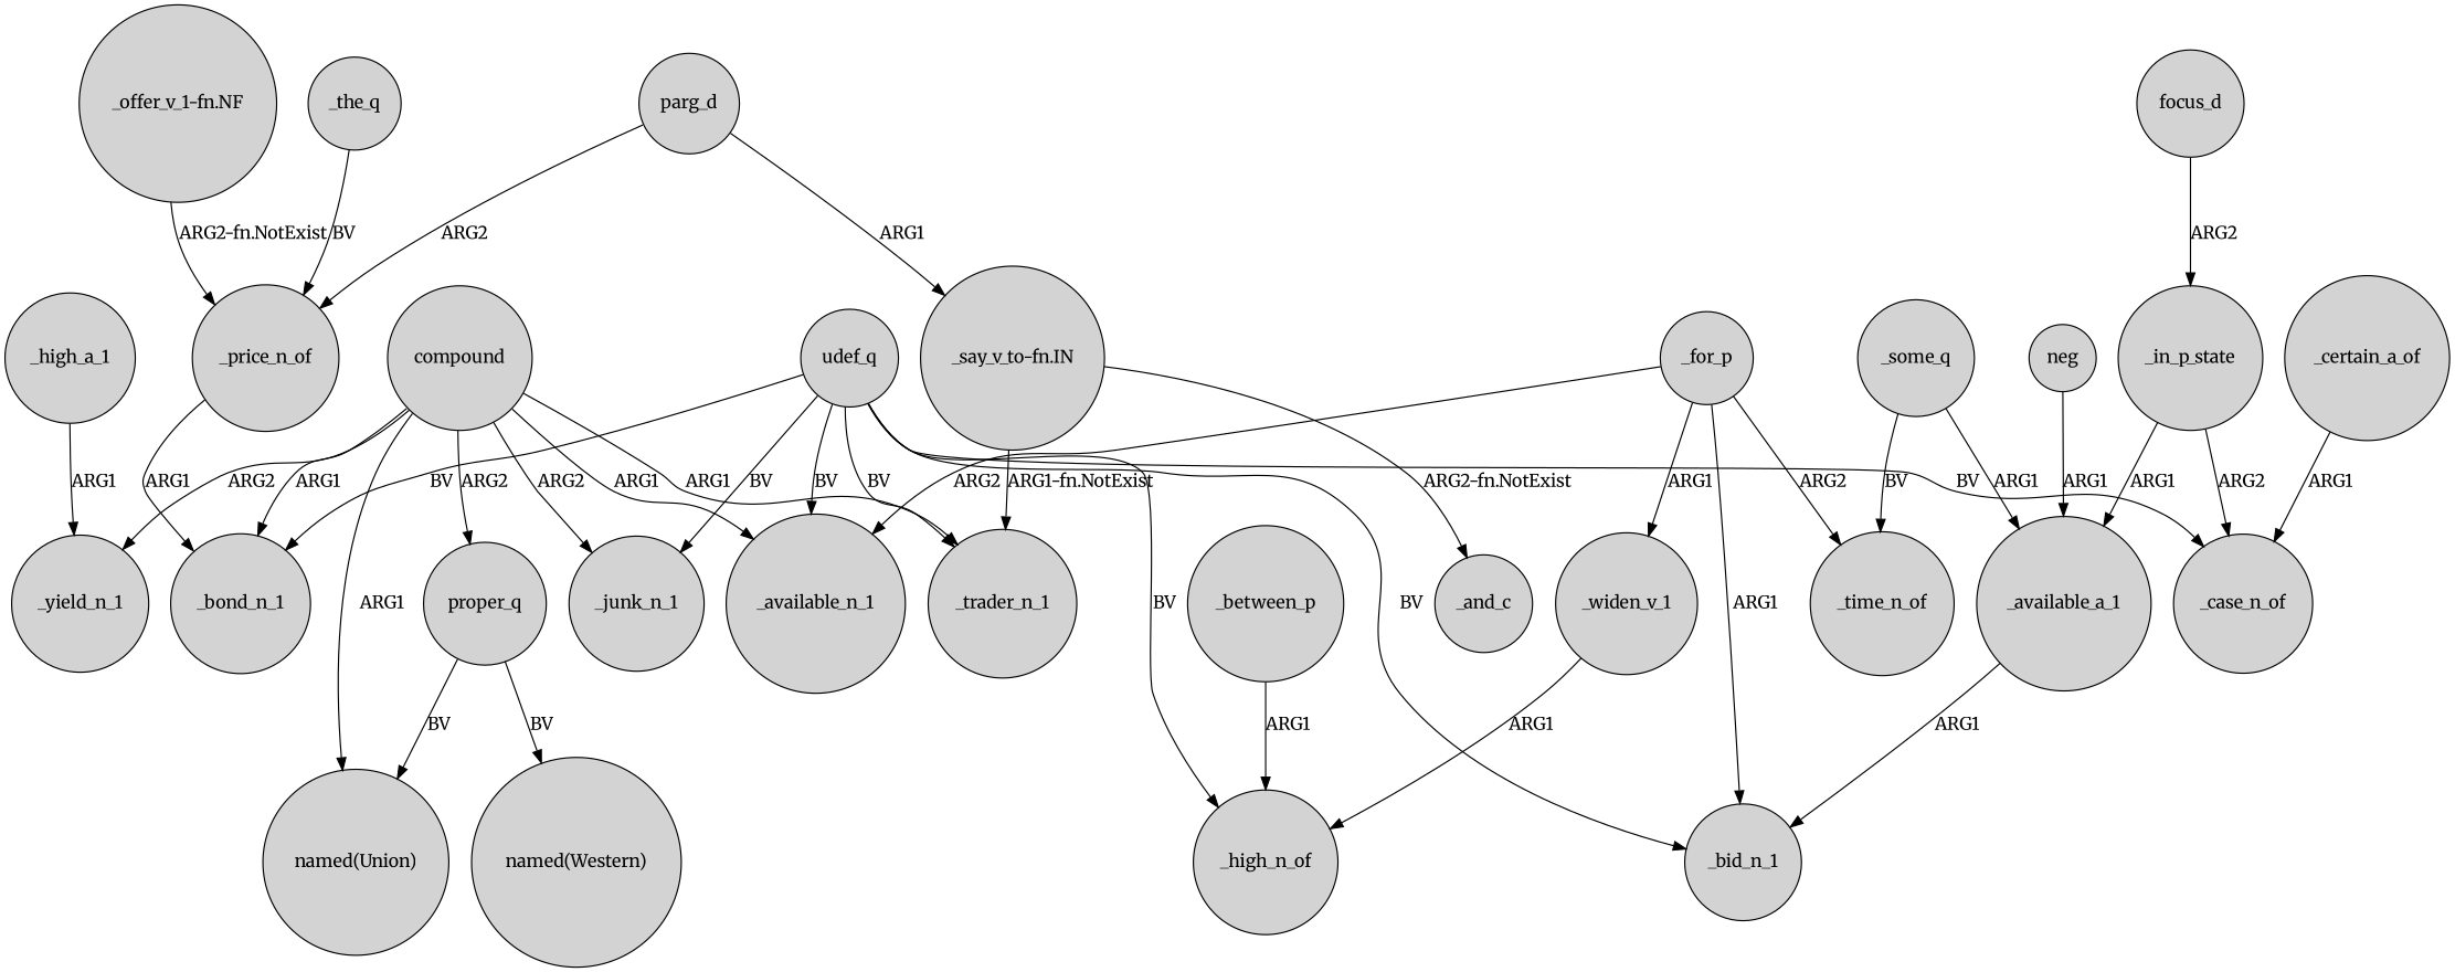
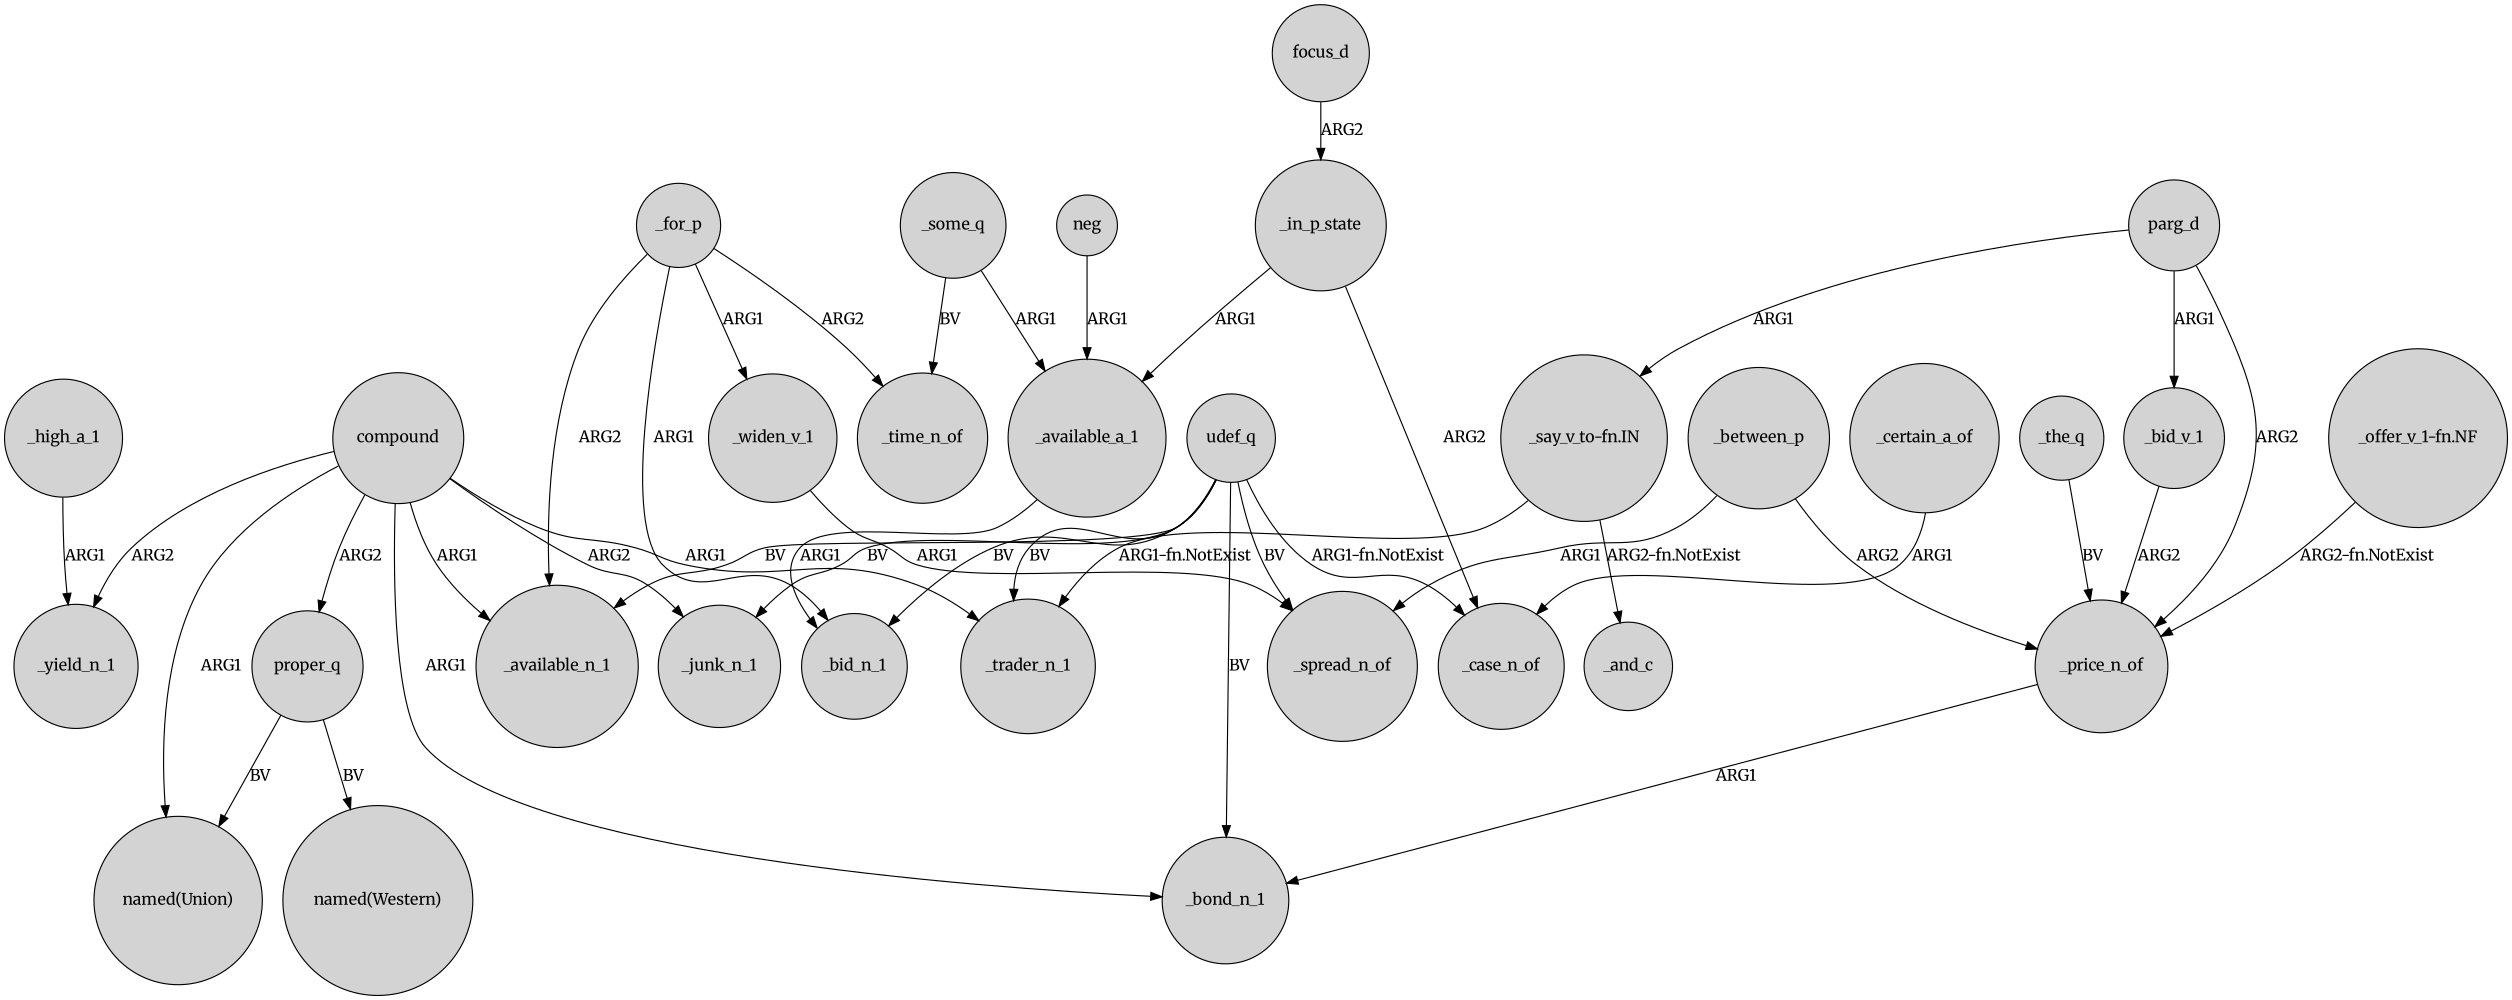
  digraph {
    fontname=Merriweather
    node [fontname=Merriweather shape=circle style=filled]
    edge [fontname=Merriweather]
    proper_q
    "named(Union)"
    "named(Western)"
    n4 [label=_available_n_1]
    _for_p
    _bid_n_1
    _time_n_of
    _widen_v_1
-   _spread_n_of [label=_high_n_of]
+   _spread_n_of
    parg_d
+   _bid_v_1
    _price_n_of
    "_say_v_to-fn.IN"
    _bond_n_1
    "_offer_v_1-fn.NF"
    udef_q
    _trader_n_1
    _junk_n_1
    _case_n_of
    focus_d
    _in_p_state
    _available_a_1
    compound
    _yield_n_1
    _the_q
    neg
    _and_c
    _between_p
    _high_a_1
    _certain_a_of
    _some_q
    proper_q -> "named(Union)" [label=BV]
    proper_q -> "named(Western)" [label=BV]
    _for_p -> n4 [label=ARG2]
    _for_p -> _bid_n_1 [label=ARG1]
    _for_p -> _time_n_of [label=ARG2]
    _for_p -> _widen_v_1 [label=ARG1]
    _widen_v_1 -> _spread_n_of [label=ARG1]
+   parg_d -> _bid_v_1 [label=ARG1]
    parg_d -> _price_n_of [label=ARG2]
    parg_d -> "_say_v_to-fn.IN" [label=ARG1]
+   _bid_v_1 -> _price_n_of [label=ARG2]
    _price_n_of -> _bond_n_1 [label=ARG1]
    "_say_v_to-fn.IN" -> _trader_n_1 [label="ARG1-fn.NotExist"]
    "_say_v_to-fn.IN" -> _and_c [label="ARG2-fn.NotExist"]
    "_offer_v_1-fn.NF" -> _price_n_of [label="ARG2-fn.NotExist"]
    udef_q -> n4 [label=BV]
    udef_q -> _bid_n_1 [label=BV]
    udef_q -> _spread_n_of [label=BV]
    udef_q -> _bond_n_1 [label=BV]
    udef_q -> _trader_n_1 [label=BV]
    udef_q -> _junk_n_1 [label=BV]
-   udef_q -> _case_n_of [label=BV]
+   udef_q -> _case_n_of [label="ARG1-fn.NotExist"]
    focus_d -> _in_p_state [label=ARG2]
    _in_p_state -> _case_n_of [label=ARG2]
    _in_p_state -> _available_a_1 [label=ARG1]
    _available_a_1 -> _bid_n_1 [label=ARG1]
    compound -> proper_q [label=ARG2]
    compound -> "named(Union)" [label=ARG1]
    compound -> n4 [label=ARG1]
    compound -> _bond_n_1 [label=ARG1]
    compound -> _trader_n_1 [label=ARG1]
    compound -> _junk_n_1 [label=ARG2]
    compound -> _yield_n_1 [label=ARG2]
    _the_q -> _price_n_of [label=BV]
    neg -> _available_a_1 [label=ARG1]
    _between_p -> _spread_n_of [label=ARG1]
+   _between_p -> _price_n_of [label=ARG2]
    _high_a_1 -> _yield_n_1 [label=ARG1]
    _certain_a_of -> _case_n_of [label=ARG1]
    _some_q -> _time_n_of [label=BV]
    _some_q -> _available_a_1 [label=ARG1]
  }
